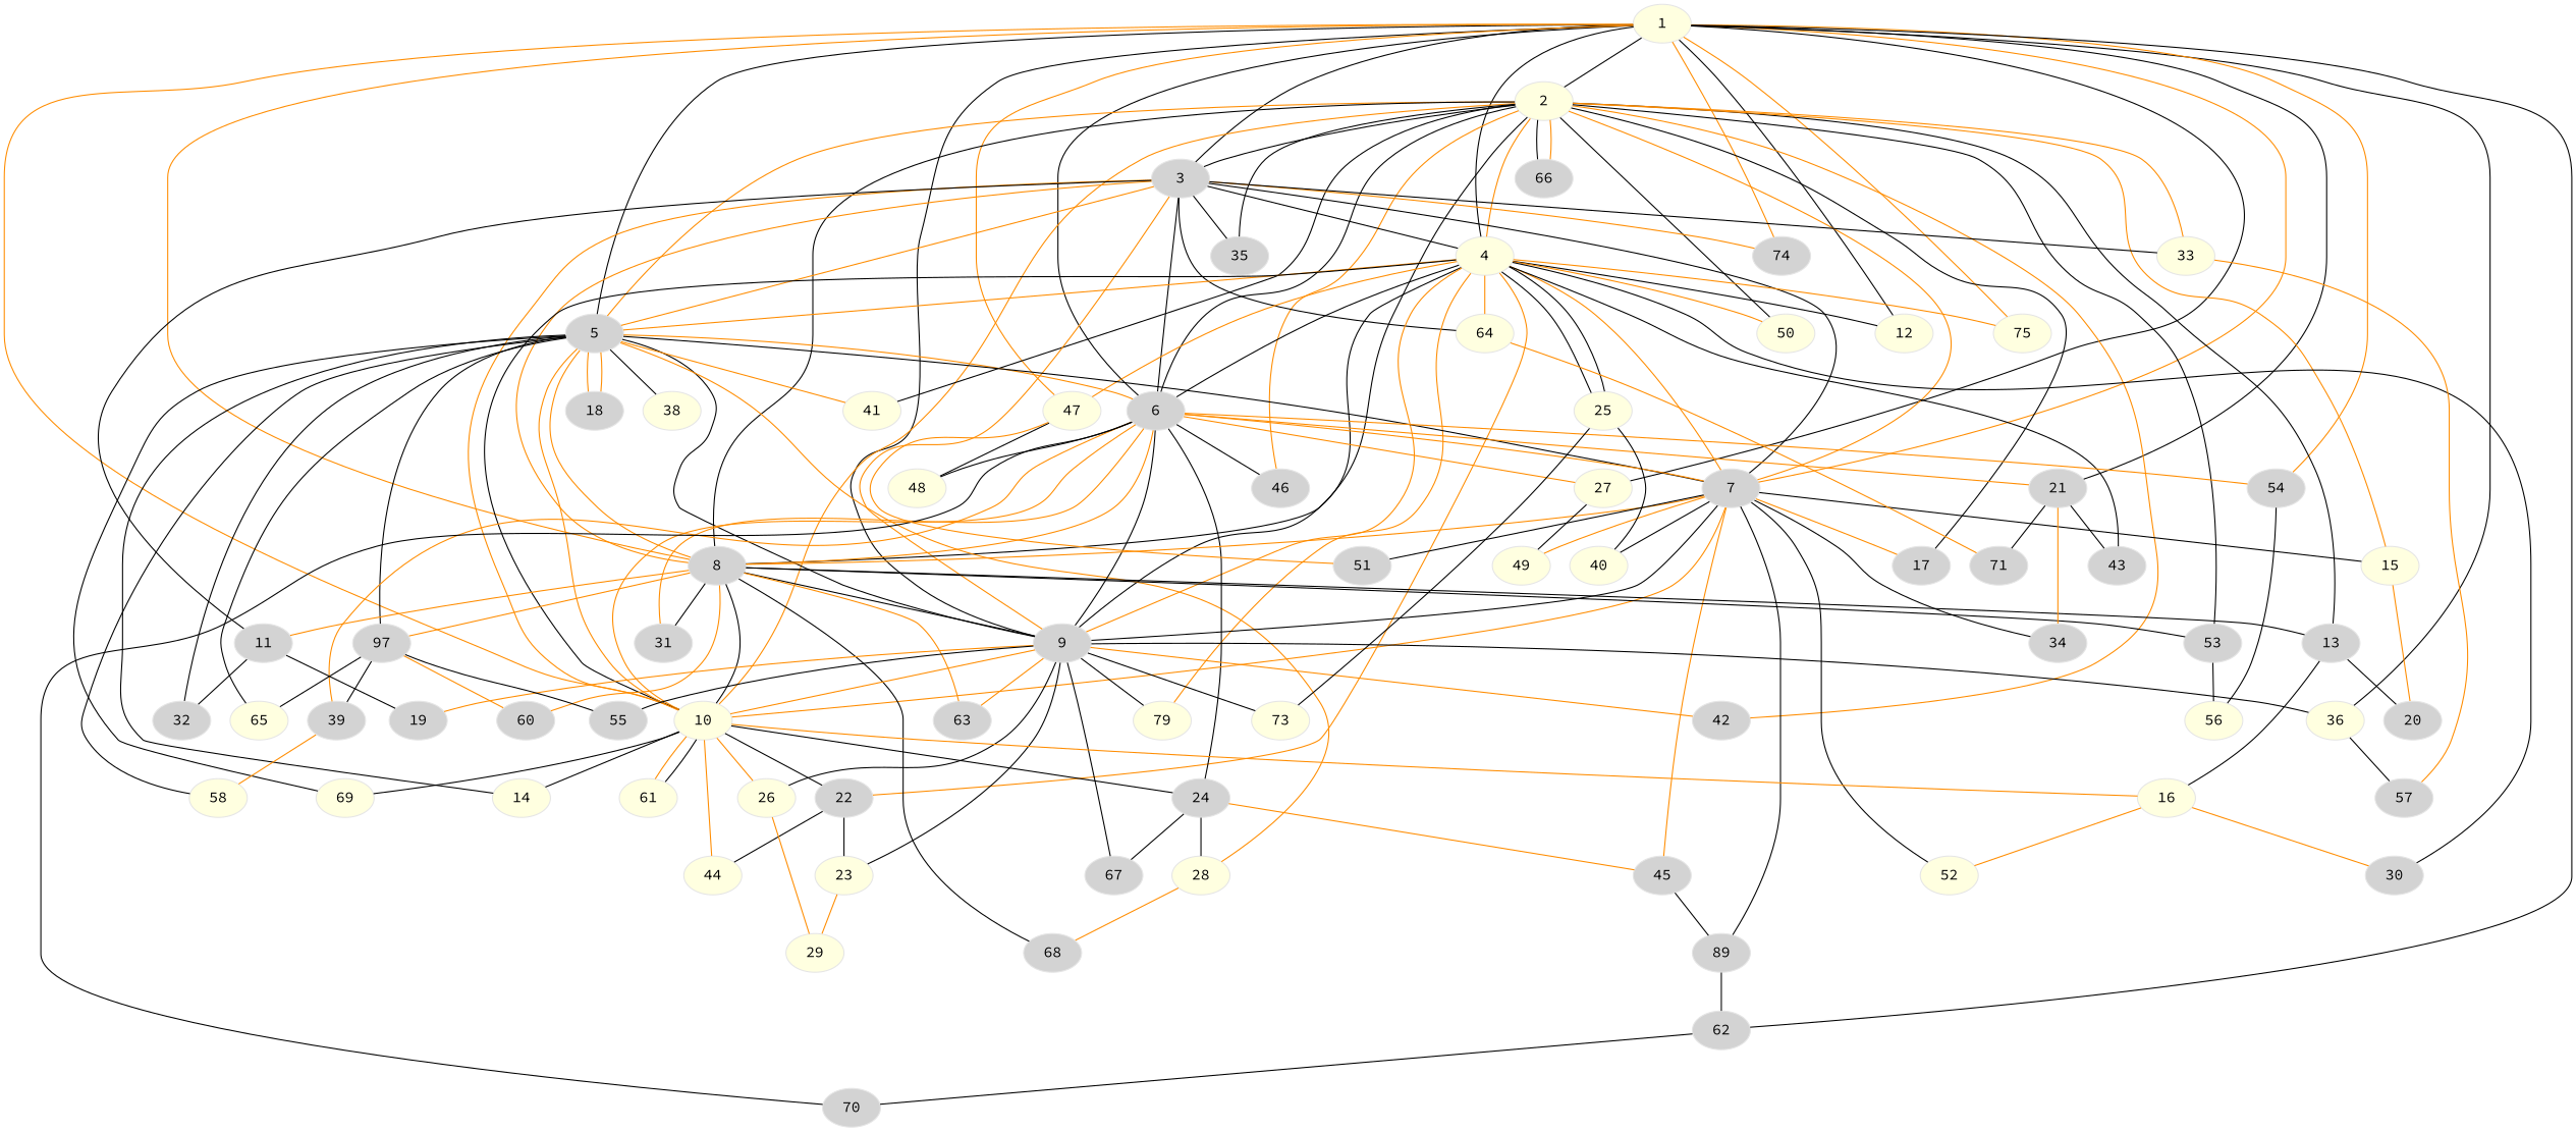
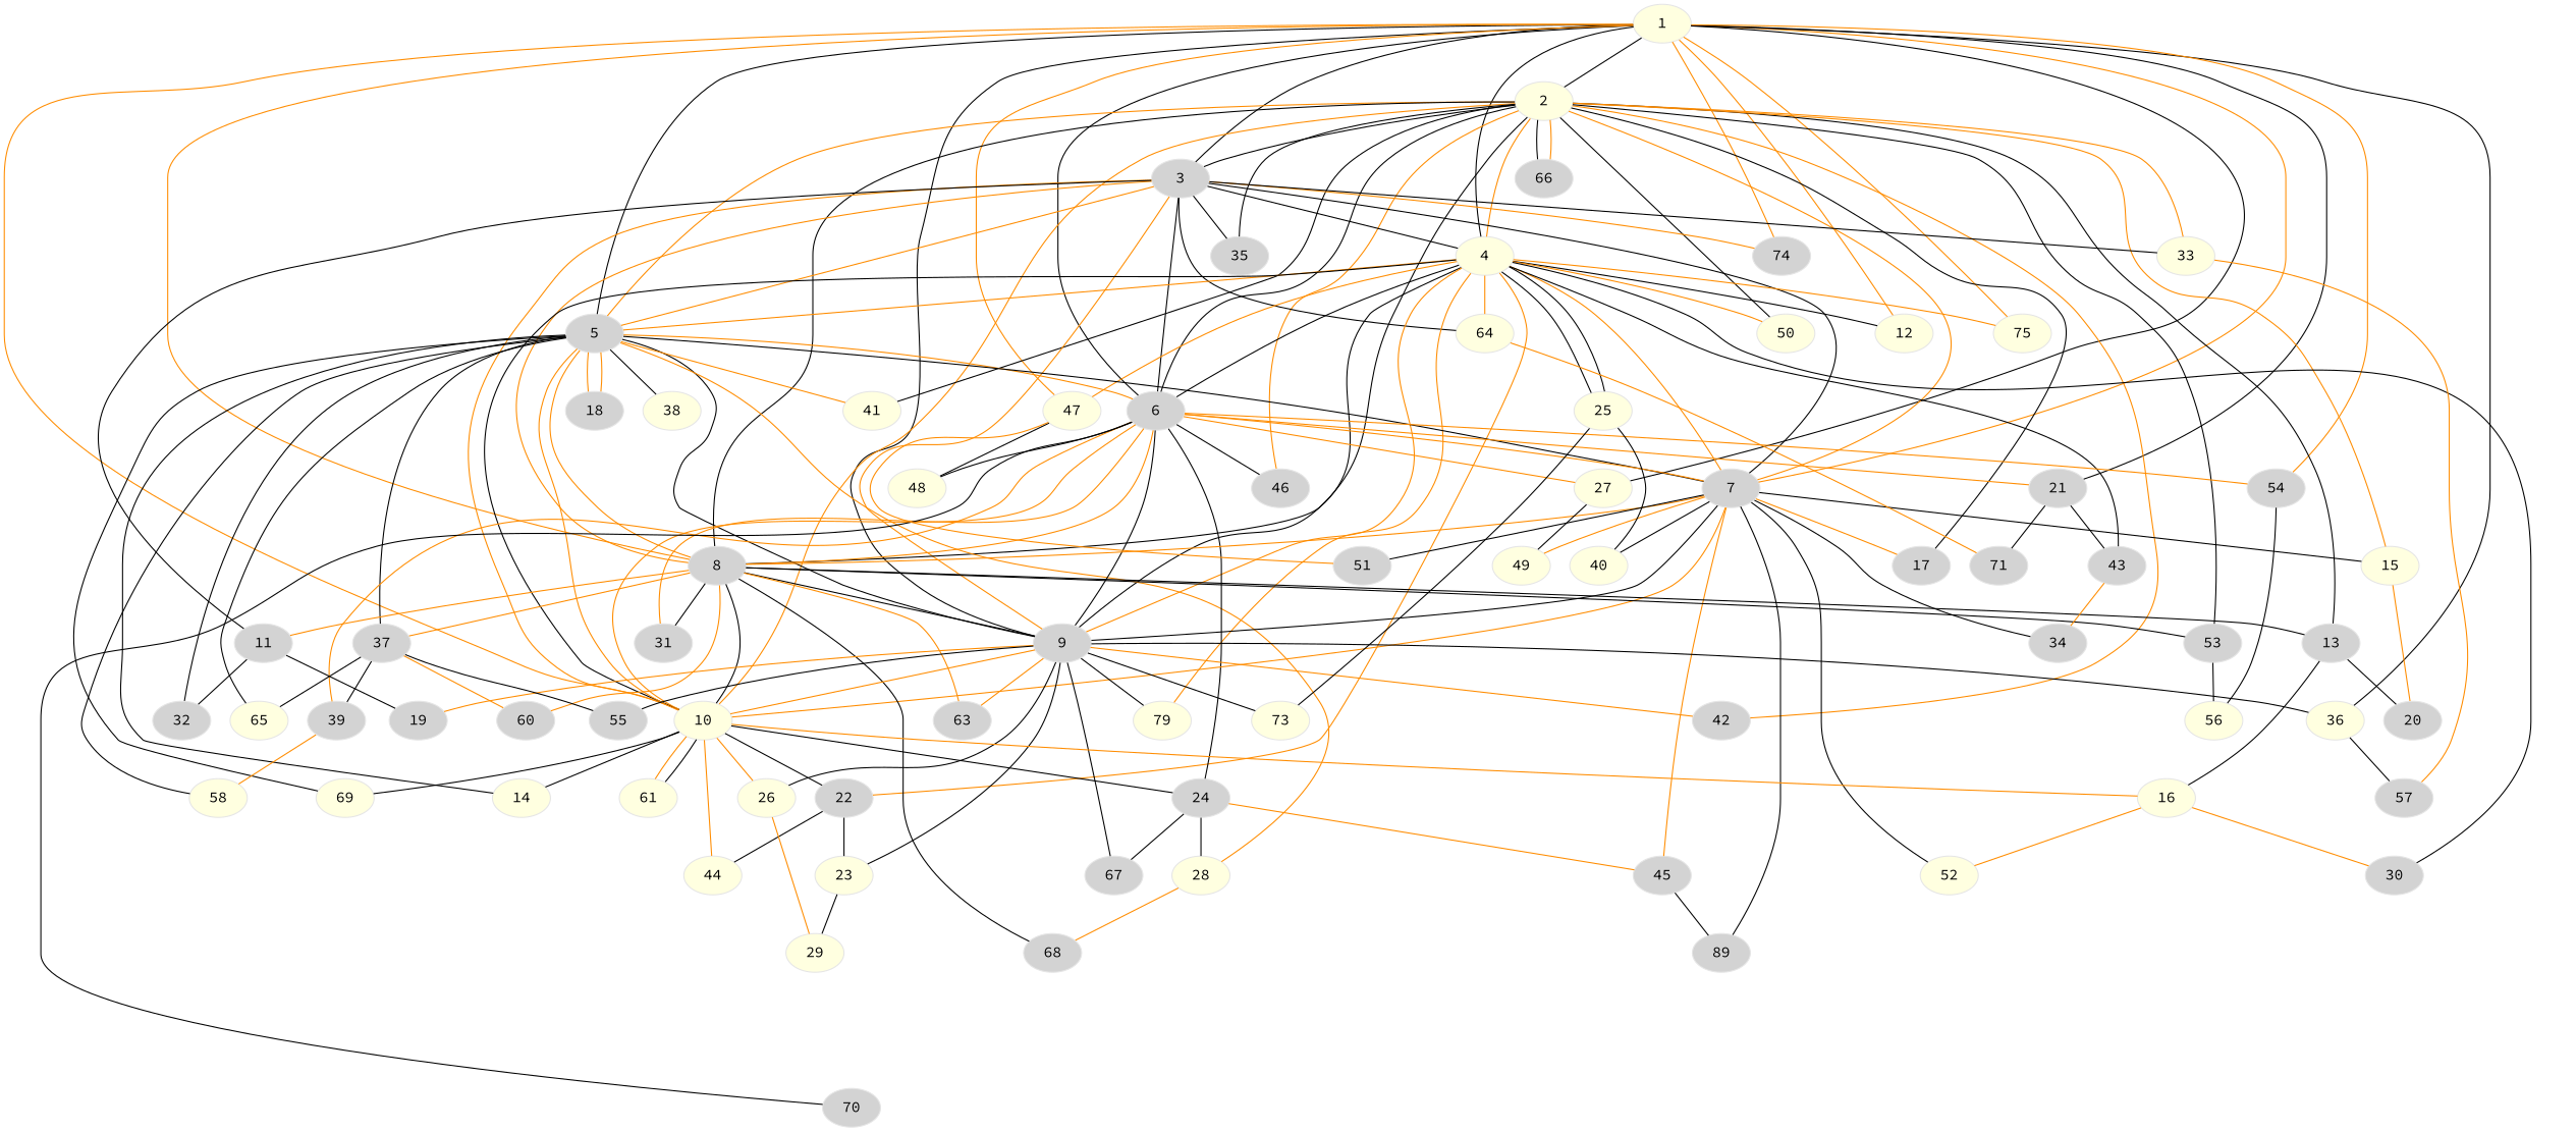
  graph {
    fontname="Source Code Pro"
    node [color=gray90 fillcolor=lightgrey fontname="Source Code Pro" style=filled]
    edge [color=black fontname="Source Code Pro"]
    1 [fillcolor=lightyellow]
    2 [fillcolor=lightyellow]
    3
    4 [fillcolor=lightyellow]
    5
    6
    7
    8
    9
    10 [fillcolor=lightyellow]
    12 [fillcolor=lightyellow]
    21
    27 [fillcolor=lightyellow]
    36 [fillcolor=lightyellow]
    47 [fillcolor=lightyellow]
    54
-   62
    74
    75 [fillcolor=lightyellow]
    13
    15 [fillcolor=lightyellow]
    17
    33 [fillcolor=lightyellow]
    35
    41 [fillcolor=lightyellow]
    42
    46
    50 [fillcolor=lightyellow]
    53
    66
    11
    64 [fillcolor=lightyellow]
    22
    25 [fillcolor=lightyellow]
    30
    43
    n37 [fillcolor=lightyellow label=79]
    14 [fillcolor=lightyellow]
    18
    28 [fillcolor=lightyellow]
    32
-   37 [label=97]
+   37
    38 [fillcolor=lightyellow]
    58 [fillcolor=lightyellow]
    65 [fillcolor=lightyellow]
    69 [fillcolor=lightyellow]
    24
    31
    39
    48 [fillcolor=lightyellow]
    70
    34
    40 [fillcolor=lightyellow]
    45
    49 [fillcolor=lightyellow]
    51
    52 [fillcolor=lightyellow]
    n58 [label=89]
    60
    63
    68
    19
    23 [fillcolor=lightyellow]
    26 [fillcolor=lightyellow]
    55
    67
    73 [fillcolor=lightyellow]
    16 [fillcolor=lightyellow]
    44 [fillcolor=lightyellow]
    61 [fillcolor=lightyellow]
    71
    57
    56 [fillcolor=lightyellow]
    20
    29 [fillcolor=lightyellow]
    1 -- 2
    1 -- 3
    1 -- 4
    1 -- 5
    1 -- 6
    1 -- 7 [color=darkorange]
    1 -- 8 [color=darkorange]
    1 -- 9
    1 -- 10 [color=darkorange]
-   1 -- 12
+   1 -- 12 [color=darkorange]
    1 -- 21
    1 -- 27
    1 -- 36
    1 -- 47 [color=darkorange]
    1 -- 54 [color=darkorange]
-   1 -- 62
    1 -- 74 [color=darkorange]
    1 -- 75 [color=darkorange]
    2 -- 3
    2 -- 4 [color=darkorange]
    2 -- 5 [color=darkorange]
    2 -- 6
    2 -- 7 [color=darkorange]
    2 -- 8
    2 -- 9
    2 -- 10 [color=darkorange]
    2 -- 13
    2 -- 15 [color=darkorange]
    2 -- 17
    2 -- 33 [color=darkorange]
    2 -- 35
    2 -- 41
    2 -- 42 [color=darkorange]
    2 -- 46 [color=darkorange]
    2 -- 50
    2 -- 53
    2 -- 66
    2 -- 66 [color=darkorange]
    3 -- 4
    3 -- 5 [color=darkorange]
    3 -- 6
    3 -- 7
    3 -- 8 [color=darkorange]
    3 -- 9 [color=darkorange]
    3 -- 10 [color=darkorange]
    3 -- 74 [color=darkorange]
    3 -- 33
    3 -- 35
    3 -- 11
    3 -- 64
    4 -- 5 [color=darkorange]
    4 -- 6
    4 -- 7 [color=darkorange]
    4 -- 8
    4 -- 9 [color=darkorange]
    4 -- 10
    4 -- 12
    4 -- 47 [color=darkorange]
    4 -- 75 [color=darkorange]
    4 -- 50 [color=darkorange]
    4 -- 64 [color=darkorange]
    4 -- 22 [color=darkorange]
    4 -- 25
    4 -- 25
    4 -- 30
    4 -- 43
    4 -- n37 [color=darkorange]
    5 -- 6 [color=darkorange]
    5 -- 7
    5 -- 8 [color=darkorange]
    5 -- 9
    5 -- 10 [color=darkorange]
    5 -- 41 [color=darkorange]
    5 -- 14
    5 -- 18 [color=darkorange]
    5 -- 18 [color=darkorange]
    5 -- 28 [color=darkorange]
    5 -- 32
    5 -- 37
    5 -- 38
    5 -- 58
    5 -- 65
    5 -- 69
    6 -- 7 [color=darkorange]
    6 -- 8 [color=darkorange]
    6 -- 9
    6 -- 10 [color=darkorange]
    6 -- 21 [color=darkorange]
    6 -- 27 [color=darkorange]
    6 -- 54 [color=darkorange]
    6 -- 46
    6 -- 24
    6 -- 31 [color=darkorange]
    6 -- 39 [color=darkorange]
    6 -- 48
    6 -- 70
    7 -- 8 [color=darkorange]
    7 -- 9
    7 -- 10 [color=darkorange]
    7 -- 15
    7 -- 17 [color=darkorange]
    7 -- 34
    7 -- 40
    7 -- 45 [color=darkorange]
    7 -- 49 [color=darkorange]
    7 -- 51
    7 -- 52
    7 -- n58
    8 -- 9
    8 -- 10
    8 -- 13
    8 -- 53
    8 -- 11 [color=darkorange]
    8 -- 37 [color=darkorange]
    8 -- 31
    8 -- 60 [color=darkorange]
    8 -- 63 [color=darkorange]
    8 -- 68
    9 -- 10 [color=darkorange]
    9 -- 36
    9 -- 42 [color=darkorange]
    9 -- n37
    9 -- 63 [color=darkorange]
    9 -- 19 [color=darkorange]
    9 -- 23
    9 -- 26
    9 -- 55
    9 -- 67
    9 -- 73
    10 -- 22
    10 -- 14
    10 -- 69
    10 -- 24
    10 -- 26 [color=darkorange]
    10 -- 16 [color=darkorange]
    10 -- 44 [color=darkorange]
    10 -- 61 [color=darkorange]
    10 -- 61
    21 -- 43
-   21 -- 34 [color=darkorange]
+   43 -- 34 [color=darkorange]
    21 -- 71
    27 -- 49
    36 -- 57
    47 -- 48
    47 -- 51 [color=darkorange]
    54 -- 56
-   62 -- 70
    13 -- 16
    13 -- 20
    15 -- 20 [color=darkorange]
    33 -- 57 [color=darkorange]
    53 -- 56
    11 -- 32
    11 -- 19
    64 -- 71 [color=darkorange]
    22 -- 23
    22 -- 44
    25 -- 40
    25 -- 73
    28 -- 68 [color=darkorange]
    37 -- 65
    37 -- 39
    37 -- 60 [color=darkorange]
    37 -- 55
    24 -- 28
    24 -- 45 [color=darkorange]
    24 -- 67
    39 -- 58 [color=darkorange]
    45 -- n58
-   n58 -- 62
-   23 -- 29 [color=darkorange]
+   23 -- 29
    26 -- 29 [color=darkorange]
    16 -- 30 [color=darkorange]
    16 -- 52 [color=darkorange]
  }
